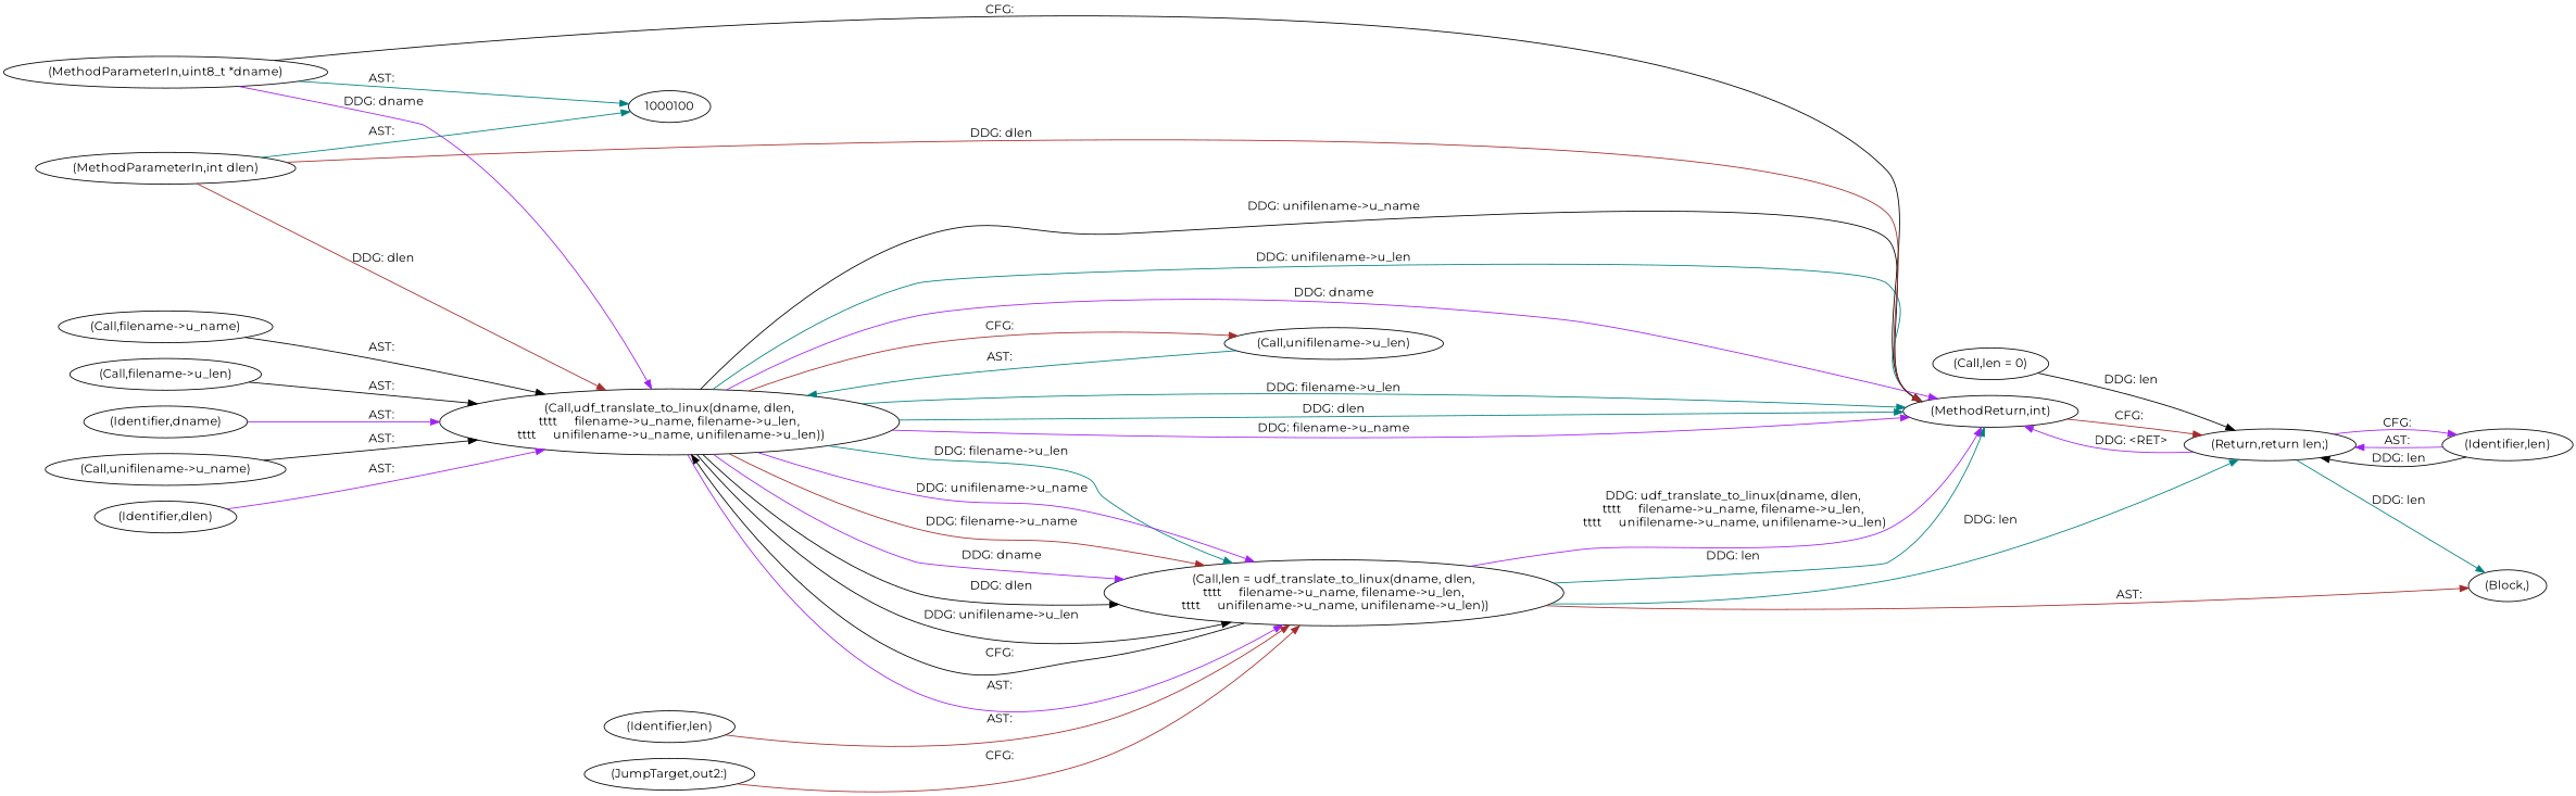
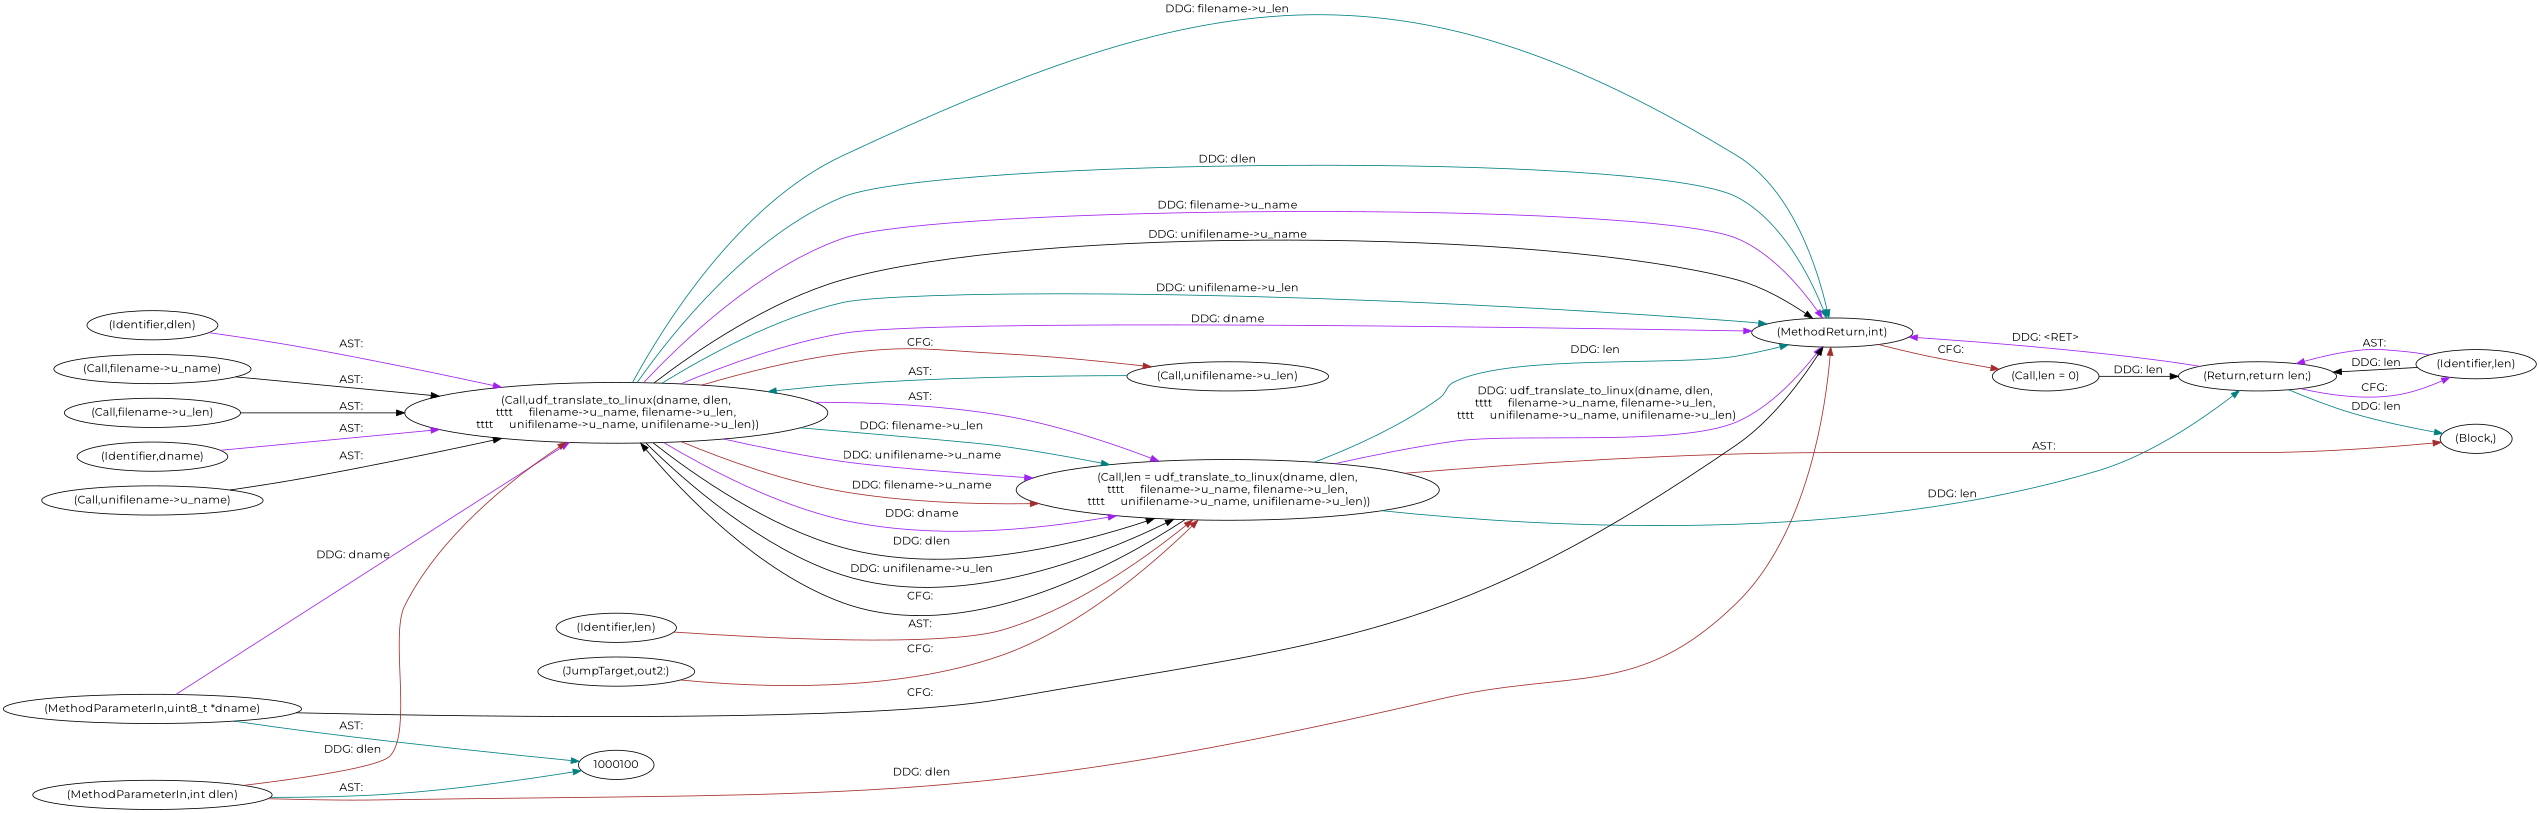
  digraph {
    fontname=Montserrat
    rankdir=LR
    node [fontname=Montserrat]
    edge [color=purple fontname=Montserrat]
    n1 [label="(Call,udf_translate_to_linux(dname, dlen,\n\t\t\t\t     filename->u_name, filename->u_len,\n \t\t\t\t     unifilename->u_name, unifilename->u_len))"]
    n2 [label="(Call,len = udf_translate_to_linux(dname, dlen,\n\t\t\t\t     filename->u_name, filename->u_len,\n \t\t\t\t     unifilename->u_name, unifilename->u_len))"]
    n3 [label="(MethodReturn,int)"]
    n4 [label="(Call,unifilename->u_len)"]
    n5 [label="(Return,return len;)"]
    n6 [label="(Block,)"]
    n7 [label="(MethodParameterIn,uint8_t *dname)"]
    1000100
    n9 [label="(MethodParameterIn,int dlen)"]
    n10 [label="(Identifier,len)"]
    n11 [label="(Identifier,len)"]
    n12 [label="(Call,len = 0)"]
    n13 [label="(Identifier,dlen)"]
    n14 [label="(Call,filename->u_name)"]
    n15 [label="(JumpTarget,out2:)"]
    n16 [label="(Call,filename->u_len)"]
    n17 [label="(Identifier,dname)"]
    n18 [label="(Call,unifilename->u_name)"]
    n1 -> n2 [label="AST: "]
    n1 -> n2 [color=teal label="DDG: filename->u_len"]
    n1 -> n2 [label="DDG: unifilename->u_name"]
    n1 -> n2 [color=brown label="DDG: filename->u_name"]
    n1 -> n2 [label="DDG: dname"]
    n1 -> n2 [color=black label="DDG: dlen"]
    n1 -> n2 [color=black label="DDG: unifilename->u_len"]
    n1 -> n3 [color=teal label="DDG: filename->u_len"]
    n1 -> n3 [color=teal label="DDG: dlen"]
    n1 -> n3 [label="DDG: filename->u_name"]
    n1 -> n3 [color=black label="DDG: unifilename->u_name"]
    n1 -> n3 [color=teal label="DDG: unifilename->u_len"]
    n1 -> n3 [label="DDG: dname"]
    n1 -> n4 [color=brown label="CFG: "]
    n2 -> n1 [color=black label="CFG: "]
    n2 -> n3 [color=teal label="DDG: len"]
    n2 -> n3 [label="DDG: udf_translate_to_linux(dname, dlen,\n\t\t\t\t     filename->u_name, filename->u_len,\n \t\t\t\t     unifilename->u_name, unifilename->u_len)"]
    n2 -> n5 [color=teal label="DDG: len"]
    n2 -> n6 [color=brown label="AST: "]
-   n3 -> n5 [color=brown label="CFG: "]
+   n3 -> n12 [color=brown label="CFG: "]
    n4 -> n1 [color=teal label="AST: "]
    n5 -> n3 [label="DDG: <RET>"]
    n5 -> n6 [color=teal label="DDG: len"]
    n5 -> n10 [label="CFG: "]
    n7 -> n1 [label="DDG: dname"]
    n7 -> n3 [color=black label="CFG: "]
    n7 -> 1000100 [color=teal label="AST: "]
    n9 -> n1 [color=brown label="DDG: dlen"]
    n9 -> n3 [color=brown label="DDG: dlen"]
    n9 -> 1000100 [color=teal label="AST: "]
    n10 -> n5 [label="AST: "]
    n10 -> n5 [color=black label="DDG: len"]
    n11 -> n2 [color=brown label="AST: "]
    n12 -> n5 [color=black label="DDG: len"]
    n13 -> n1 [label="AST: "]
    n14 -> n1 [color=black label="AST: "]
    n15 -> n2 [color=brown label="CFG: "]
    n16 -> n1 [color=black label="AST: "]
    n17 -> n1 [label="AST: "]
    n18 -> n1 [color=black label="AST: "]
  }
